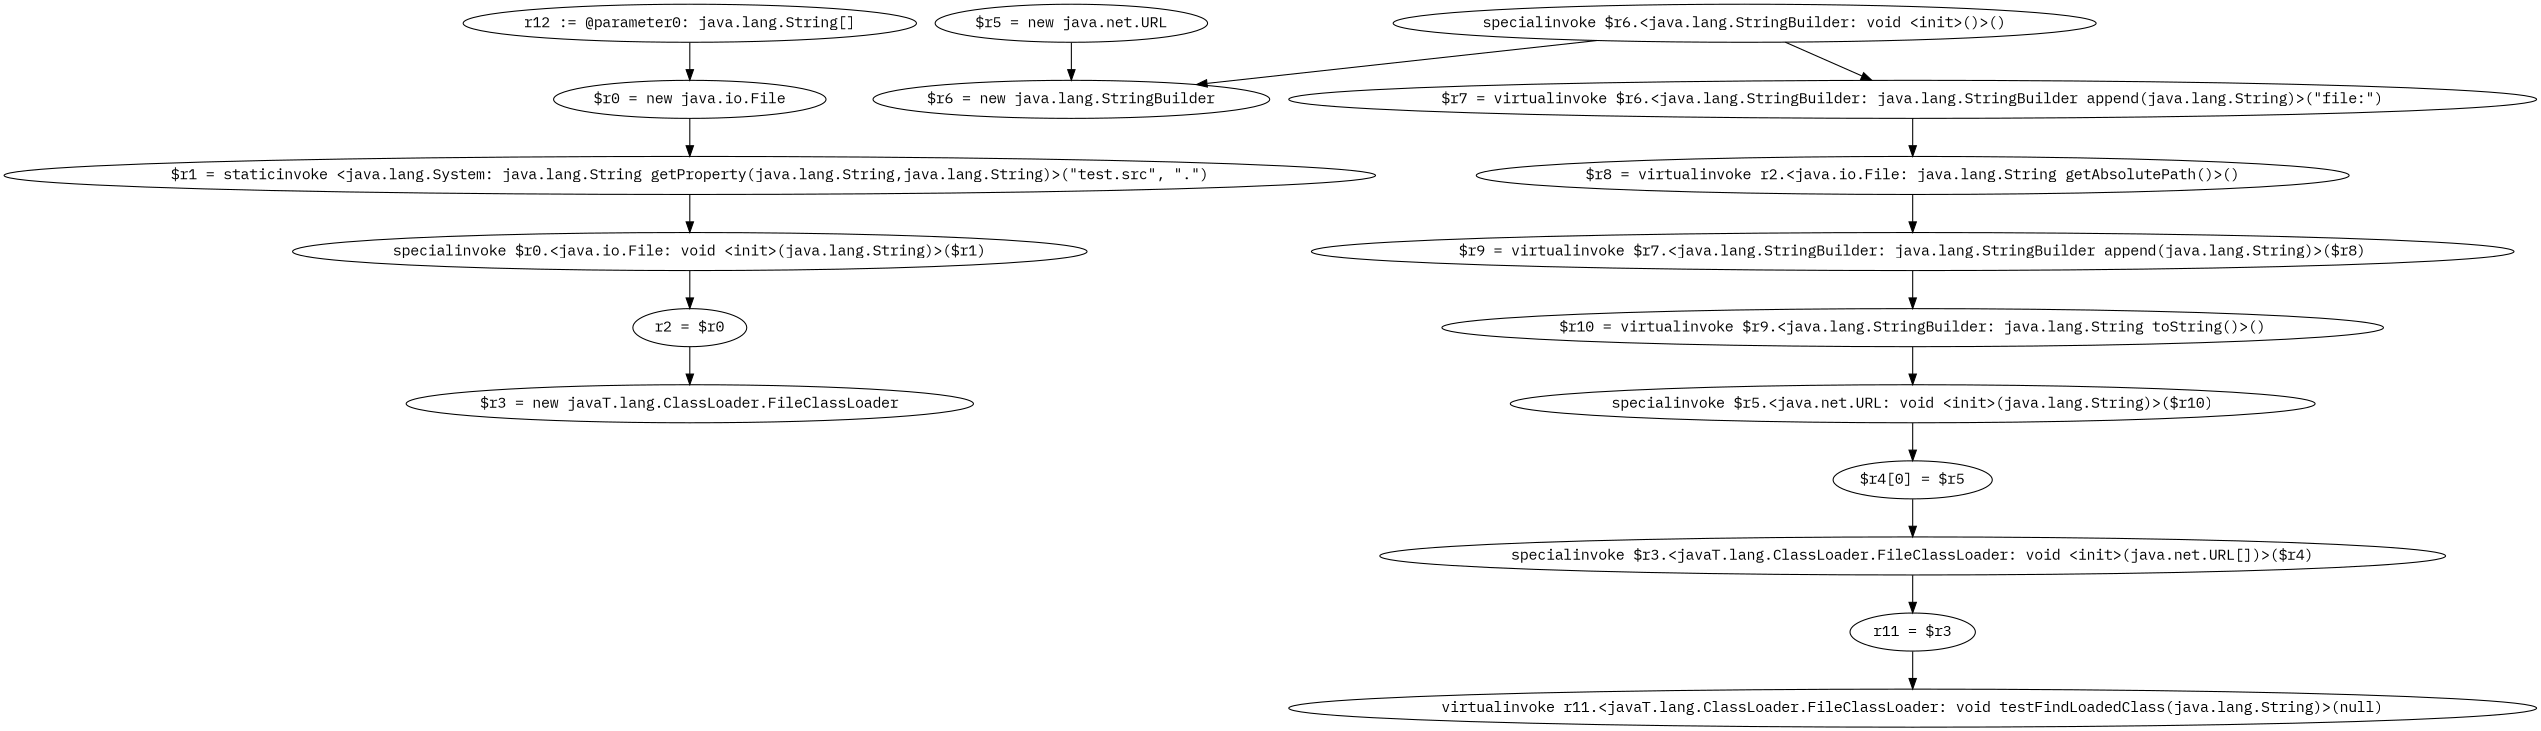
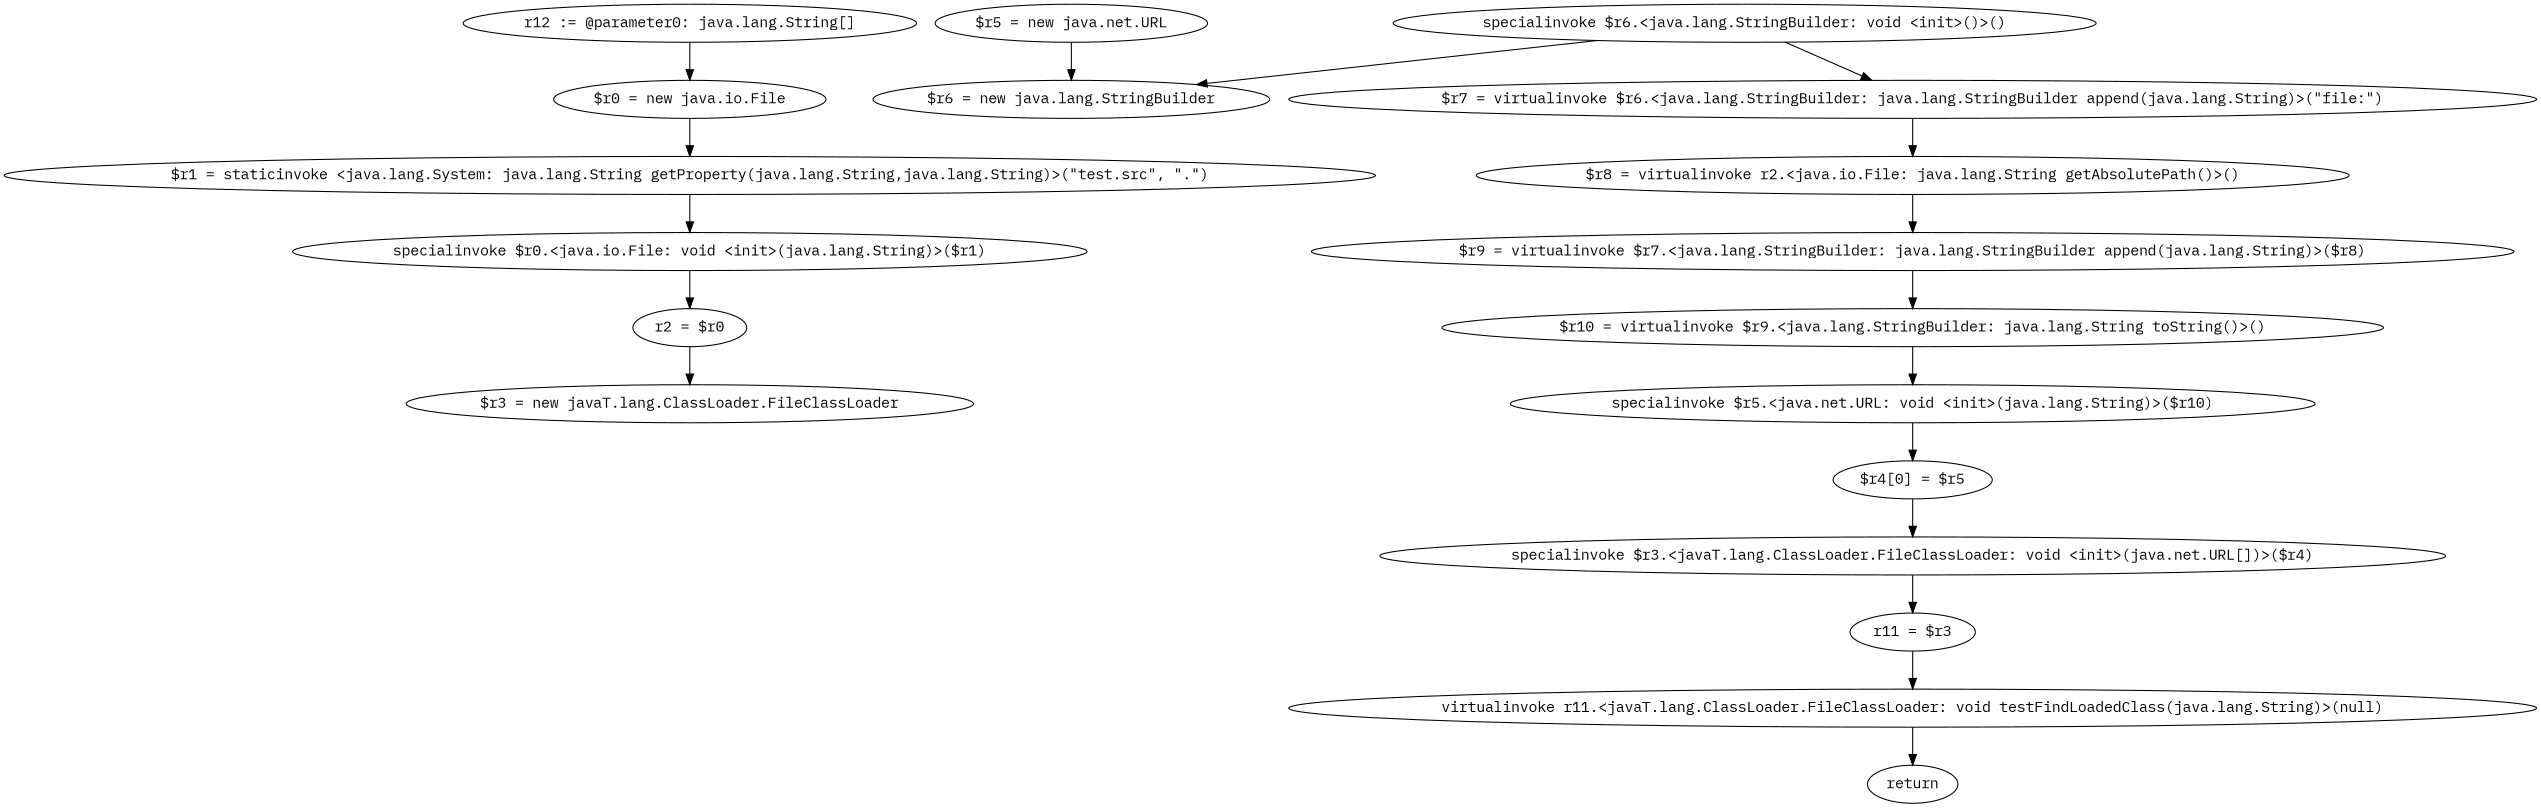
  digraph {
    fontname="IBM Plex Mono"
    node [fontname="IBM Plex Mono"]
    edge [fontname="IBM Plex Mono"]
    "r12 := @parameter0: java.lang.String[]"
    "$r0 = new java.io.File"
    "$r1 = staticinvoke <java.lang.System: java.lang.String getProperty(java.lang.String,java.lang.String)>(\"test.src\", \".\")"
    "specialinvoke $r0.<java.io.File: void <init>(java.lang.String)>($r1)"
    "r2 = $r0"
    "$r3 = new javaT.lang.ClassLoader.FileClassLoader"
    "$r5 = new java.net.URL"
    "$r6 = new java.lang.StringBuilder"
    "specialinvoke $r6.<java.lang.StringBuilder: void <init>()>()"
    "$r7 = virtualinvoke $r6.<java.lang.StringBuilder: java.lang.StringBuilder append(java.lang.String)>(\"file:\")"
    "$r8 = virtualinvoke r2.<java.io.File: java.lang.String getAbsolutePath()>()"
    "$r9 = virtualinvoke $r7.<java.lang.StringBuilder: java.lang.StringBuilder append(java.lang.String)>($r8)"
    "$r10 = virtualinvoke $r9.<java.lang.StringBuilder: java.lang.String toString()>()"
    "specialinvoke $r5.<java.net.URL: void <init>(java.lang.String)>($r10)"
    "$r4[0] = $r5"
    "specialinvoke $r3.<javaT.lang.ClassLoader.FileClassLoader: void <init>(java.net.URL[])>($r4)"
    "r11 = $r3"
    "virtualinvoke r11.<javaT.lang.ClassLoader.FileClassLoader: void testFindLoadedClass(java.lang.String)>(null)"
+   return
    "r12 := @parameter0: java.lang.String[]" -> "$r0 = new java.io.File"
    "$r0 = new java.io.File" -> "$r1 = staticinvoke <java.lang.System: java.lang.String getProperty(java.lang.String,java.lang.String)>(\"test.src\", \".\")"
    "$r1 = staticinvoke <java.lang.System: java.lang.String getProperty(java.lang.String,java.lang.String)>(\"test.src\", \".\")" -> "specialinvoke $r0.<java.io.File: void <init>(java.lang.String)>($r1)"
    "specialinvoke $r0.<java.io.File: void <init>(java.lang.String)>($r1)" -> "r2 = $r0"
    "r2 = $r0" -> "$r3 = new javaT.lang.ClassLoader.FileClassLoader"
    "$r5 = new java.net.URL" -> "$r6 = new java.lang.StringBuilder"
    "specialinvoke $r6.<java.lang.StringBuilder: void <init>()>()" -> "$r6 = new java.lang.StringBuilder"
    "specialinvoke $r6.<java.lang.StringBuilder: void <init>()>()" -> "$r7 = virtualinvoke $r6.<java.lang.StringBuilder: java.lang.StringBuilder append(java.lang.String)>(\"file:\")"
    "$r7 = virtualinvoke $r6.<java.lang.StringBuilder: java.lang.StringBuilder append(java.lang.String)>(\"file:\")" -> "$r8 = virtualinvoke r2.<java.io.File: java.lang.String getAbsolutePath()>()"
    "$r8 = virtualinvoke r2.<java.io.File: java.lang.String getAbsolutePath()>()" -> "$r9 = virtualinvoke $r7.<java.lang.StringBuilder: java.lang.StringBuilder append(java.lang.String)>($r8)"
    "$r9 = virtualinvoke $r7.<java.lang.StringBuilder: java.lang.StringBuilder append(java.lang.String)>($r8)" -> "$r10 = virtualinvoke $r9.<java.lang.StringBuilder: java.lang.String toString()>()"
    "$r10 = virtualinvoke $r9.<java.lang.StringBuilder: java.lang.String toString()>()" -> "specialinvoke $r5.<java.net.URL: void <init>(java.lang.String)>($r10)"
    "specialinvoke $r5.<java.net.URL: void <init>(java.lang.String)>($r10)" -> "$r4[0] = $r5"
    "$r4[0] = $r5" -> "specialinvoke $r3.<javaT.lang.ClassLoader.FileClassLoader: void <init>(java.net.URL[])>($r4)"
    "specialinvoke $r3.<javaT.lang.ClassLoader.FileClassLoader: void <init>(java.net.URL[])>($r4)" -> "r11 = $r3"
    "r11 = $r3" -> "virtualinvoke r11.<javaT.lang.ClassLoader.FileClassLoader: void testFindLoadedClass(java.lang.String)>(null)"
+   "virtualinvoke r11.<javaT.lang.ClassLoader.FileClassLoader: void testFindLoadedClass(java.lang.String)>(null)" -> return
  }
